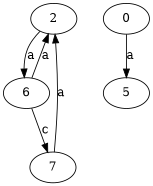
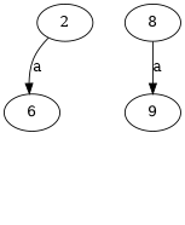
  strict digraph {
    2
    6
-   7
-   0
-   5
+   0 [label=8]
+   5 [label=9]
    2 -> 6 [label=a]
-   6 -> 2 [label=a]
-   6 -> 7 [label=c]
-   7 -> 2 [label=a]
    0 -> 5 [label=a]
  }
